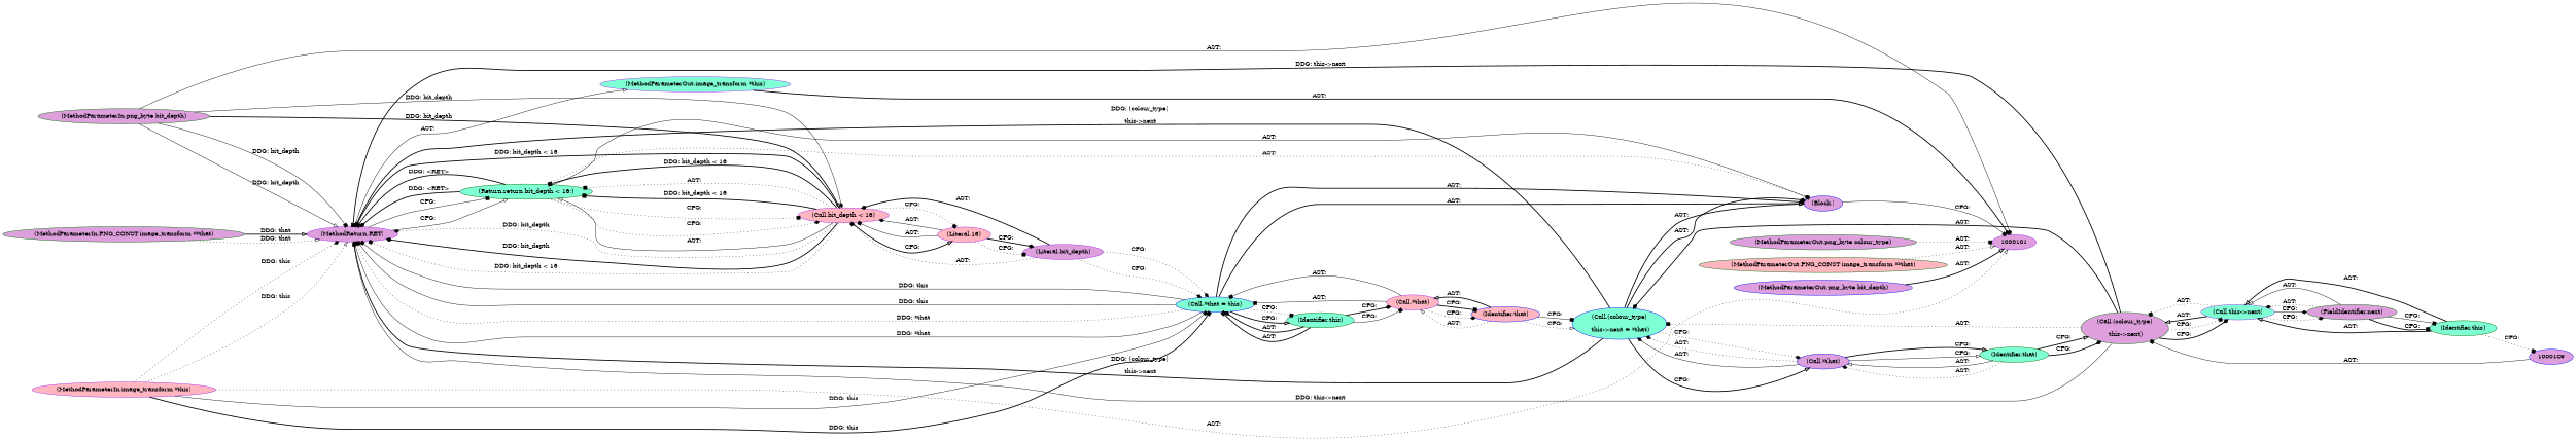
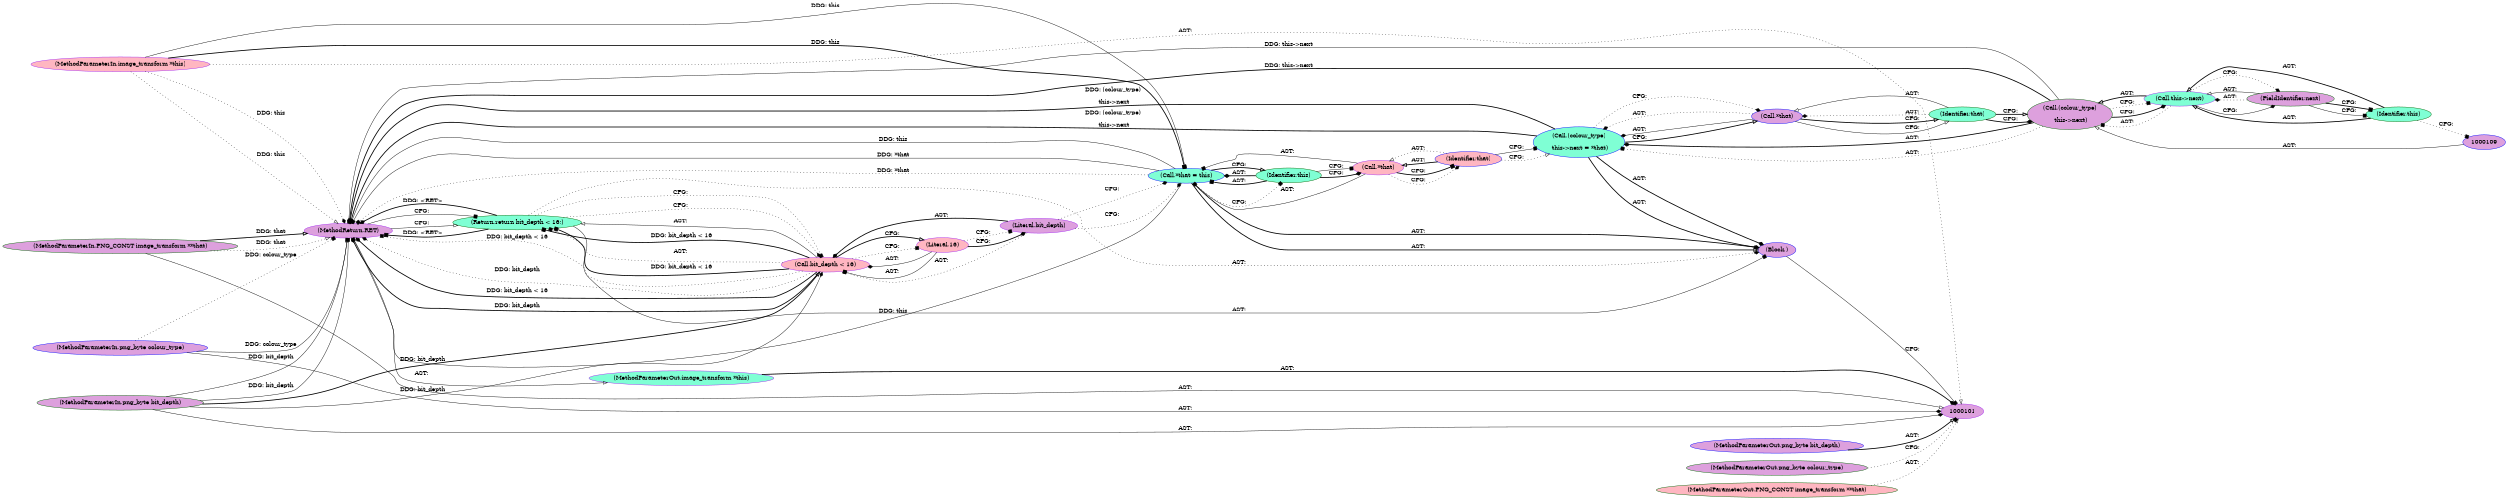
  digraph {
    rankdir=LR
    node [color=darkgreen fillcolor=plum style=filled]
    edge [arrowhead=box style=bold]
    n1 [color=purple label="(MethodReturn,RET)"]
    n2 [fillcolor=aquamarine label="(Return,return bit_depth < 16;)"]
    n3 [color=purple fillcolor=aquamarine label="(MethodParameterOut,image_transform *this)"]
    n4 [color=purple fillcolor=lightpink label="(Call,bit_depth < 16)"]
    n5 [color=blue label="(Block,)"]
    n6 [color=purple fillcolor=lightpink label="(MethodParameterIn,image_transform *this)"]
    1000101 [color=purple]
    n8 [color=blue fillcolor=aquamarine label="(Call,*that = this)"]
    n9 [fillcolor=aquamarine label="(Identifier,this)"]
    n10 [color=purple fillcolor=lightpink label="(Literal,16)"]
    n11 [color=purple label="(Literal,bit_depth)"]
+   n12 [color=blue label="(MethodParameterIn,png_byte colour_type)"]
    n13 [label="(MethodParameterOut,png_byte colour_type)"]
    n14 [label="(MethodParameterIn,PNG_CONST image_transform **that)"]
    n15 [fillcolor=lightpink label="(MethodParameterOut,PNG_CONST image_transform **that)"]
    n16 [label="(MethodParameterIn,png_byte bit_depth)"]
    n17 [color=blue label="(MethodParameterOut,png_byte bit_depth)"]
    n18 [color=blue fillcolor=aquamarine label="(Call,(colour_type)\n \n this->next = *that)"]
    n19 [color=blue label="(Call,*that)"]
    n20 [fillcolor=aquamarine label="(Identifier,that)"]
    n21 [label="(Call,(colour_type)\n \n this->next)"]
    n22 [color=purple fillcolor=aquamarine label="(Call,this->next)"]
    n23 [label="(FieldIdentifier,next)"]
    n24 [fillcolor=aquamarine label="(Identifier,this)"]
    1000109 [color=blue]
    n26 [color=purple fillcolor=lightpink label="(Call,*that)"]
    n27 [color=blue fillcolor=lightpink label="(Identifier,that)"]
    n1 -> n2 [label="CFG: " style=solid]
    n1 -> n2 [arrowhead=onormal label="CFG: " style=solid]
    n1 -> n3 [arrowhead=onormal label="AST: " style=solid]
    n2 -> n1 [label="DDG: <RET>"]
    n2 -> n1 [arrowhead=diamond label="DDG: <RET>"]
    n2 -> n4 [label="CFG: " style=dotted]
    n2 -> n4 [arrowhead=diamond label="CFG: " style=dotted]
    n2 -> n5 [arrowhead=diamond label="AST: " style=dotted]
    n2 -> n5 [label="AST: " style=solid]
    n3 -> 1000101 [arrowhead=diamond label="AST: "]
    n4 -> n1 [arrowhead=diamond label="DDG: bit_depth"]
    n4 -> n1 [label="DDG: bit_depth < 16" style=dotted]
    n4 -> n1 [arrowhead=diamond label="DDG: bit_depth" style=dotted]
    n4 -> n1 [arrowhead=diamond label="DDG: bit_depth < 16"]
    n4 -> n2 [arrowhead=onormal label="AST: " style=solid]
    n4 -> n2 [label="DDG: bit_depth < 16"]
    n4 -> n2 [label="AST: " style=dotted]
    n4 -> n2 [label="DDG: bit_depth < 16"]
    n4 -> n10 [arrowhead=onormal label="CFG: "]
    n4 -> n10 [label="CFG: " style=dotted]
    n5 -> 1000101 [label="CFG: " style=solid]
    n6 -> n1 [arrowhead=onormal label="DDG: this" style=dotted]
    n6 -> n1 [arrowhead=diamond label="DDG: this" style=dotted]
    n6 -> 1000101 [arrowhead=onormal label="AST: " style=dotted]
    n6 -> n8 [label="DDG: this"]
    n6 -> n8 [label="DDG: this" style=solid]
    n8 -> n1 [label="DDG: this" style=solid]
    n8 -> n1 [label="DDG: *that" style=solid]
    n8 -> n1 [label="DDG: this" style=solid]
    n8 -> n1 [label="DDG: *that" style=dotted]
    n8 -> n5 [arrowhead=diamond label="AST: "]
    n8 -> n5 [arrowhead=onormal label="AST: "]
    n8 -> n9 [label="CFG: " style=dotted]
    n8 -> n9 [arrowhead=onormal label="CFG: "]
    n9 -> n8 [arrowhead=diamond label="AST: "]
    n9 -> n8 [label="AST: "]
    n9 -> n26 [arrowhead=diamond label="CFG: "]
    n9 -> n26 [label="CFG: " style=solid]
    n10 -> n4 [arrowhead=diamond label="AST: " style=solid]
    n10 -> n4 [label="AST: " style=solid]
    n10 -> n11 [arrowhead=diamond label="CFG: "]
    n10 -> n11 [label="CFG: " style=dotted]
    n11 -> n4 [label="AST: " style=dotted]
    n11 -> n4 [arrowhead=diamond label="AST: "]
    n11 -> n8 [arrowhead=diamond label="CFG: " style=dotted]
    n11 -> n8 [arrowhead=diamond label="CFG: " style=dotted]
-   n13 -> 1000101 [label="AST: " style=dotted]
+   n12 -> n1 [label="DDG: colour_type" style=solid]
+   n12 -> n1 [label="DDG: colour_type" style=dotted]
+   n12 -> 1000101 [arrowhead=diamond label="AST: " style=solid]
+   n13 -> 1000101 [label="CFG: " style=dotted]
    n14 -> n1 [arrowhead=onormal label="DDG: that" style=dotted]
    n14 -> n1 [arrowhead=onormal label="DDG: that"]
+   n14 -> 1000101 [arrowhead=onormal label="AST: " style=solid]
    n15 -> 1000101 [arrowhead=onormal label="AST: " style=dotted]
    n16 -> n1 [arrowhead=onormal label="DDG: bit_depth" style=solid]
    n16 -> n1 [label="DDG: bit_depth" style=solid]
    n16 -> n4 [arrowhead=diamond label="DDG: bit_depth" style=solid]
    n16 -> n4 [arrowhead=onormal label="DDG: bit_depth"]
    n16 -> 1000101 [arrowhead=diamond label="AST: " style=solid]
    n17 -> 1000101 [arrowhead=onormal label="AST: "]
    n18 -> n1 [arrowhead=onormal label="DDG: (colour_type)\n \n this->next"]
    n18 -> n1 [arrowhead=onormal label="DDG: (colour_type)\n \n this->next"]
    n18 -> n5 [arrowhead=onormal label="AST: "]
    n18 -> n5 [arrowhead=diamond label="AST: "]
    n18 -> n19 [arrowhead=onormal label="CFG: "]
    n18 -> n19 [arrowhead=diamond label="CFG: " style=dotted]
    n19 -> n18 [arrowhead=diamond label="AST: " style=dotted]
    n19 -> n18 [arrowhead=diamond label="AST: " style=solid]
    n19 -> n20 [arrowhead=onormal label="CFG: "]
    n19 -> n20 [arrowhead=onormal label="CFG: " style=solid]
    n20 -> n19 [arrowhead=onormal label="AST: " style=solid]
    n20 -> n19 [arrowhead=diamond label="AST: " style=dotted]
    n20 -> n21 [arrowhead=onormal label="CFG: "]
    n20 -> n21 [arrowhead=diamond label="CFG: "]
    n21 -> n1 [arrowhead=diamond label="DDG: this->next" style=solid]
    n21 -> n1 [label="DDG: this->next"]
    n21 -> n18 [arrowhead=diamond label="AST: "]
    n21 -> n18 [label="AST: " style=dotted]
    n21 -> n22 [label="CFG: " style=dotted]
    n21 -> n22 [arrowhead=diamond label="CFG: "]
    n22 -> n21 [label="AST: " style=dotted]
    n22 -> n21 [arrowhead=onormal label="AST: "]
    n22 -> n23 [arrowhead=diamond label="CFG: " style=solid]
    n22 -> n23 [arrowhead=diamond label="CFG: " style=dotted]
    n23 -> n22 [arrowhead=onormal label="AST: " style=solid]
    n23 -> n22 [arrowhead=diamond label="AST: " style=dotted]
    n23 -> n24 [label="CFG: " style=solid]
    n23 -> n24 [label="CFG: "]
    n24 -> n22 [arrowhead=onormal label="AST: "]
    n24 -> n22 [arrowhead=onormal label="AST: "]
    n24 -> 1000109 [label="CFG: " style=dotted]
-   1000109 -> n21 [label="AST: " style=solid]
+   1000109 -> n21 [arrowhead=onormal label="AST: " style=solid]
    n26 -> n8 [label="AST: " style=solid]
    n26 -> n8 [label="AST: " style=solid]
    n26 -> n27 [label="CFG: "]
    n26 -> n27 [arrowhead=diamond label="CFG: " style=dotted]
    n27 -> n18 [label="CFG: " style=solid]
    n27 -> n18 [arrowhead=onormal label="CFG: " style=dotted]
    n27 -> n26 [arrowhead=onormal label="AST: " style=dotted]
    n27 -> n26 [arrowhead=onormal label="AST: "]
  }
